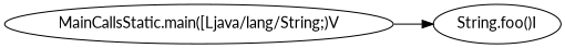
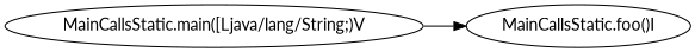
  digraph {
    rankdir=LR
    fontname=Lato
    node [fontname=Lato]
    n1 [label="MainCallsStatic.main([Ljava/lang/String;)V"]
-   n2 [label="String.foo()I"]
+   n2 [label="MainCallsStatic.foo()I"]
    n1 -> n2 [fontname=Lato]
  }
